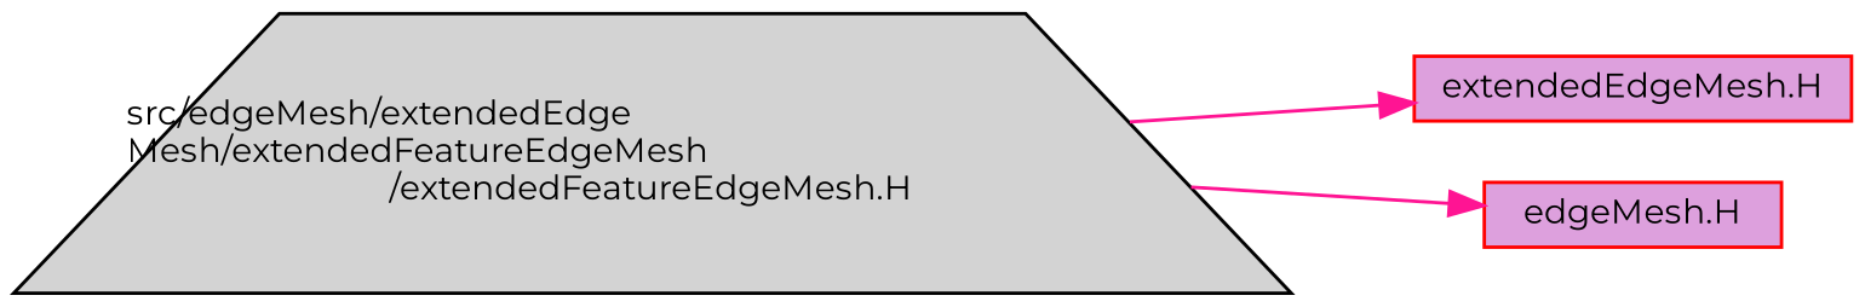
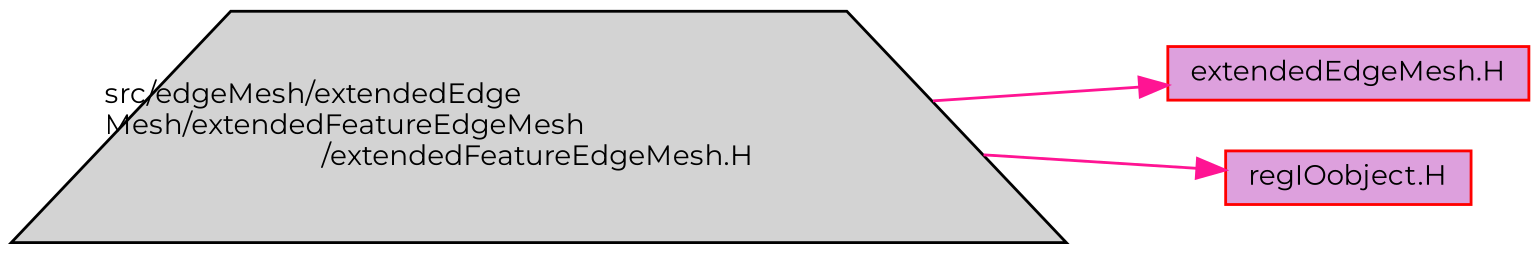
  digraph {
    rankdir=LR
    fontname=Montserrat
    node [color=red fillcolor=plum fontname=Montserrat fontsize=10 shape=box style=filled]
    edge [color=deeppink fontname=Montserrat fontsize=10 labelfontname=Helvetica labelfontsize=10 style=solid]
    n1 [color=black fillcolor=lightgrey fontcolor=black height=0.2 label="src/edgeMesh/extendedEdge\lMesh/extendedFeatureEdgeMesh\l/extendedFeatureEdgeMesh.H" shape=trapezium width=0.4]
    n2 [height=0.2 label="extendedEdgeMesh.H" width=0.4]
-   n3 [height=0.2 label="edgeMesh.H" width=0.4]
+   n3 [height=0.2 label="regIOobject.H" width=0.4]
    n1 -> n2
    n1 -> n3
  }
